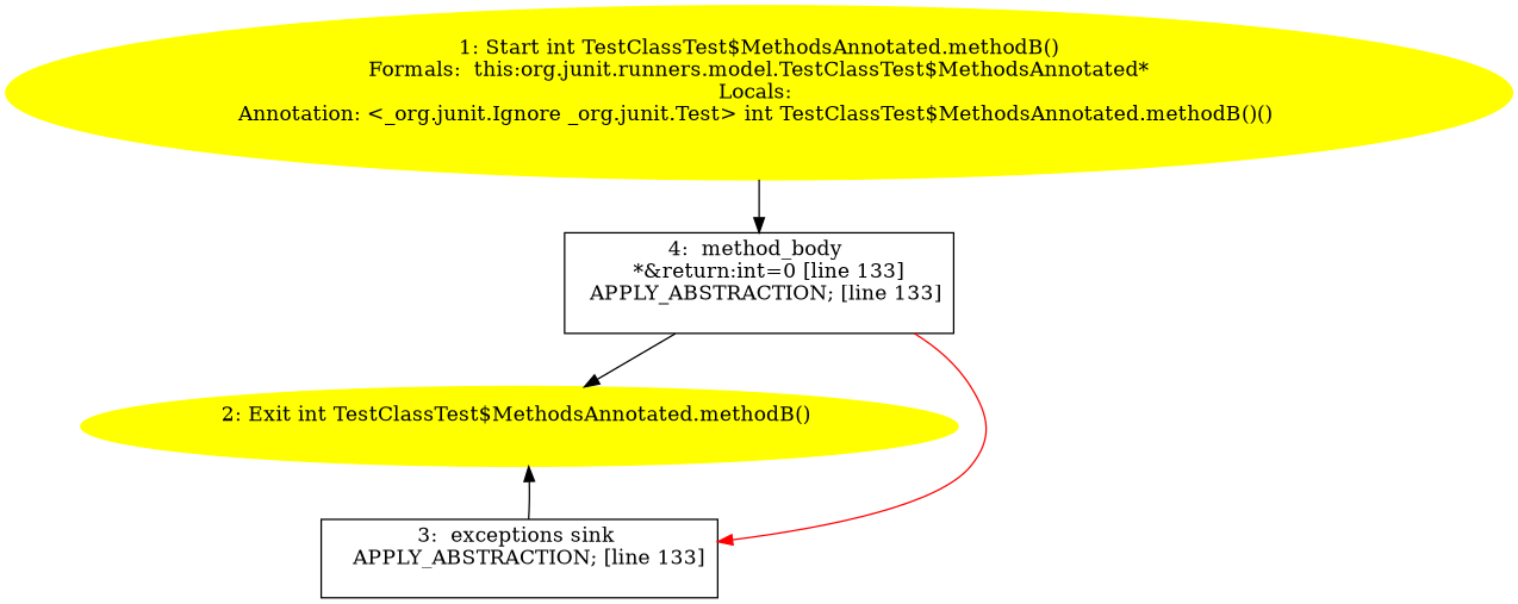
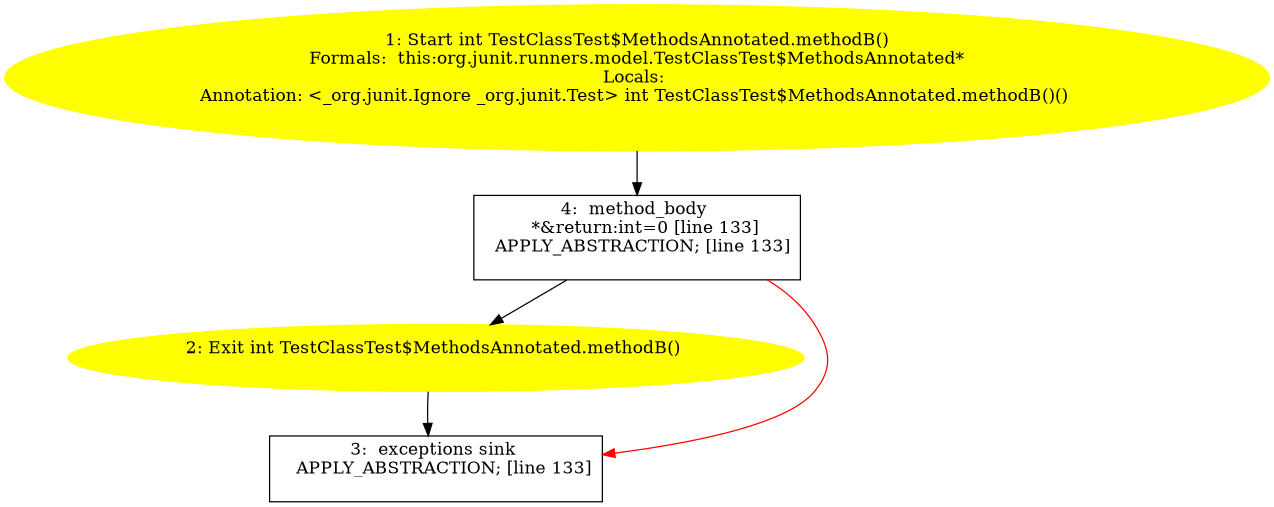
  digraph {
    n1 [color=yellow label="1: Start int TestClassTest$MethodsAnnotated.methodB()\nFormals:  this:org.junit.runners.model.TestClassTest$MethodsAnnotated*\nLocals: \nAnnotation: <_org.junit.Ignore _org.junit.Test> int TestClassTest$MethodsAnnotated.methodB()() \n  " style=filled]
    n2 [label="4:  method_body \n   *&return:int=0 [line 133]\n  APPLY_ABSTRACTION; [line 133]\n " shape=box]
    n3 [color=yellow label="2: Exit int TestClassTest$MethodsAnnotated.methodB() \n  " style=filled]
    n4 [label="3:  exceptions sink \n   APPLY_ABSTRACTION; [line 133]\n " shape=box]
    n1 -> n2
    n2 -> n3
    n2 -> n4 [color=red]
-   n4 -> n3
+   n3 -> n4
  }
